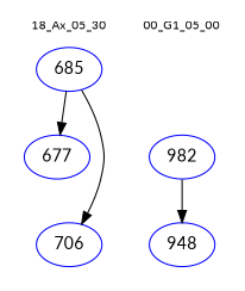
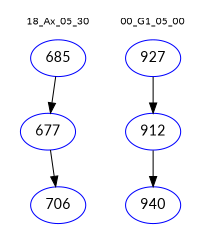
  digraph {
    fontname=Lato
    node [color=blue fontname=Lato]
    edge [color=black fontname=Lato]
    n1 [label=685]
    n2 [label=677]
    n3 [label=706]
-   n5 [label=982]
-   n6 [label=948]
+   n4 [label=927]
+   n5 [label=912]
+   n6 [label=940]
    subgraph cluster_1 {
      color=white
      fontsize=10
      label="18_Ax_05_30"
      n1
      n2
      n3
    }
    subgraph cluster_2 {
      color=white
      fontsize=10
      label="00_G1_05_00"
+     n4
      n5
      n6
    }
    n1 -> n2
-   n1 -> n3
+   n2 -> n3
+   n4 -> n5
    n5 -> n6
  }
